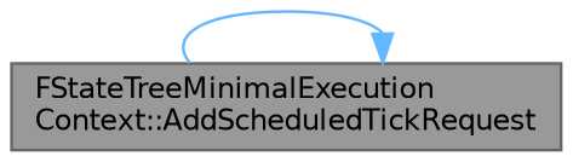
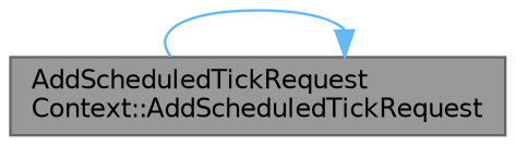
  digraph {
    rankdir=LR
-   n1 [color=gray40 fillcolor=grey60 fontcolor=black fontname=Helvetica fontsize=10 height=0.2 label="FStateTreeMinimalExecution\lContext::AddScheduledTickRequest" shape=box style=filled width=0.4]
+   n1 [color=gray40 fillcolor=grey60 fontcolor=black fontname=Helvetica fontsize=10 height=0.2 label="AddScheduledTickRequest\lContext::AddScheduledTickRequest" shape=box style=filled width=0.4]
    n1 -> n1 [color=steelblue1 fontname=Helvetica fontsize=10 labelfontname=Helvetica labelfontsize=10 style=solid]
  }
